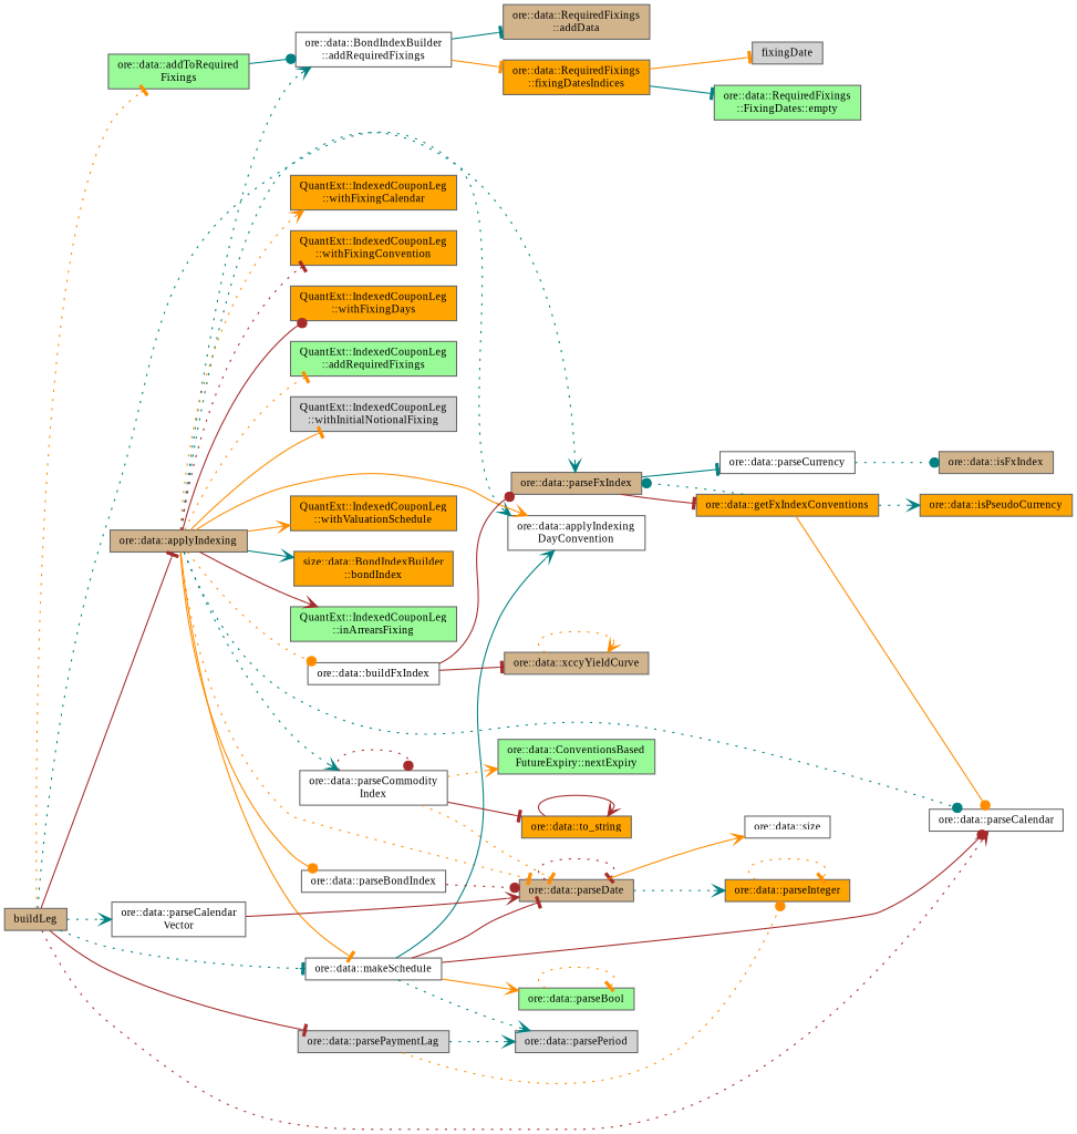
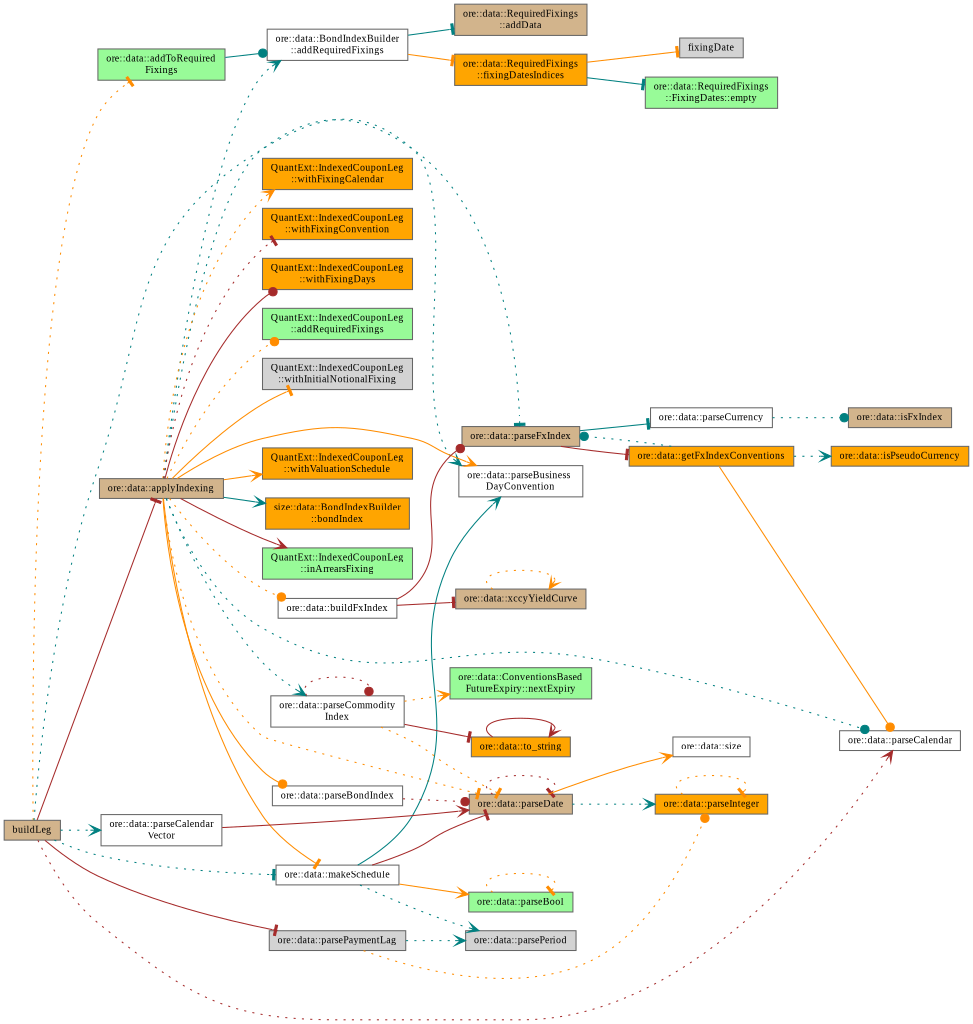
  digraph {
    fontname="Liberation Serif"
    rankdir=LR
    node [color=grey40 fillcolor=white fontname="Liberation Serif" fontsize=10 shape=box style=filled]
    edge [arrowhead=vee color=darkorange fontname="Liberation Serif" fontsize=10 labelfontname=Helvetica labelfontsize=10 style=dotted]
    n1 [color=gray40 fillcolor=tan fontcolor=black height=0.2 label=buildLeg width=0.4]
    n2 [fillcolor=palegreen height=0.2 label="ore::data::addToRequired\lFixings" width=0.4]
    n3 [fillcolor=tan height=0.2 label="ore::data::applyIndexing" width=0.4]
    n4 [height=0.2 label="ore::data::parseCalendar" width=0.4]
    n5 [height=0.2 label="ore::data::makeSchedule" width=0.4]
-   n6 [height=0.2 label="ore::data::applyIndexing\lDayConvention" width=0.4]
+   n6 [height=0.2 label="ore::data::parseBusiness\lDayConvention" width=0.4]
    n7 [height=0.2 label="ore::data::parseCalendar\lVector" width=0.4]
    n8 [fillcolor=lightgrey height=0.2 label="ore::data::parsePaymentLag" width=0.4]
    n9 [height=0.2 label="ore::data::BondIndexBuilder\l::addRequiredFixings" width=0.4]
    n10 [fillcolor=tan height=0.2 label="ore::data::parseDate" width=0.4]
    n11 [fillcolor=orange height=0.2 label="size::data::BondIndexBuilder\l::bondIndex" width=0.4]
    n12 [height=0.2 label="ore::data::buildFxIndex" width=0.4]
    n13 [fillcolor=tan height=0.2 label="ore::data::parseFxIndex" width=0.4]
    n14 [fillcolor=palegreen height=0.2 label="QuantExt::IndexedCouponLeg\l::inArrearsFixing" width=0.4]
    n15 [height=0.2 label="ore::data::parseBondIndex" width=0.4]
    n16 [height=0.2 label="ore::data::parseCommodity\lIndex" width=0.4]
    n17 [fillcolor=orange height=0.2 label="QuantExt::IndexedCouponLeg\l::withFixingCalendar" width=0.4]
    n18 [fillcolor=orange height=0.2 label="QuantExt::IndexedCouponLeg\l::withFixingConvention" width=0.4]
    n19 [fillcolor=orange height=0.2 label="QuantExt::IndexedCouponLeg\l::withFixingDays" width=0.4]
    n20 [fillcolor=palegreen height=0.2 label="QuantExt::IndexedCouponLeg\l::addRequiredFixings" width=0.4]
    n21 [fillcolor=lightgrey height=0.2 label="QuantExt::IndexedCouponLeg\l::withInitialNotionalFixing" width=0.4]
    n22 [fillcolor=orange height=0.2 label="QuantExt::IndexedCouponLeg\l::withValuationSchedule" width=0.4]
    n23 [fillcolor=palegreen height=0.2 label="ore::data::parseBool" width=0.4]
    n24 [fillcolor=lightgrey height=0.2 label="ore::data::parsePeriod" width=0.4]
    n25 [fillcolor=orange height=0.2 label="ore::data::parseInteger" width=0.4]
    n26 [height=0.2 label="ore::data::size" width=0.4]
    n27 [fillcolor=tan height=0.2 label="ore::data::RequiredFixings\l::addData" width=0.4]
    n28 [fillcolor=orange height=0.2 label="ore::data::RequiredFixings\l::fixingDatesIndices" width=0.4]
    n29 [fillcolor=tan height=0.2 label="ore::data::xccyYieldCurve" width=0.4]
    n30 [fillcolor=orange height=0.2 label="ore::data::getFxIndexConventions" width=0.4]
    n31 [height=0.2 label="ore::data::parseCurrency" width=0.4]
    n32 [fillcolor=palegreen height=0.2 label="ore::data::ConventionsBased\lFutureExpiry::nextExpiry" width=0.4]
    n33 [fillcolor=orange height=0.2 label="ore::data::to_string" width=0.4]
    n34 [fillcolor=palegreen height=0.2 label="ore::data::RequiredFixings\l::FixingDates::empty" width=0.4]
    n35 [fillcolor=lightgrey height=0.2 label=fixingDate width=0.4]
    n36 [fillcolor=orange height=0.2 label="ore::data::isPseudoCurrency" width=0.4]
    n37 [fillcolor=tan height=0.2 label="ore::data::isFxIndex" width=0.4]
    n1 -> n2 [arrowhead=tee]
    n1 -> n3 [arrowhead=tee color=brown style=solid]
    n1 -> n4 [color=brown]
    n1 -> n5 [arrowhead=tee color=teal]
    n1 -> n6 [color=teal]
    n1 -> n7 [color=teal]
    n1 -> n8 [arrowhead=tee color=brown style=solid]
    n2 -> n9 [arrowhead=dot color=teal style=solid]
    n3 -> n4 [arrowhead=dot color=teal]
    n3 -> n5 [arrowhead=tee style=solid]
    n3 -> n6 [style=solid]
    n3 -> n9 [color=teal]
    n3 -> n10 [arrowhead=tee]
    n3 -> n11 [color=teal style=solid]
    n3 -> n12 [arrowhead=dot]
-   n3 -> n13 [color=teal]
+   n3 -> n13 [arrowhead=tee color=teal]
    n3 -> n14 [color=brown style=solid]
    n3 -> n15 [arrowhead=dot style=solid]
    n3 -> n16 [color=teal]
    n3 -> n17
    n3 -> n18 [arrowhead=tee color=brown]
    n3 -> n19 [arrowhead=dot color=brown style=solid]
-   n3 -> n20 [arrowhead=tee]
+   n3 -> n20 [arrowhead=dot]
    n3 -> n21 [arrowhead=tee style=solid]
    n3 -> n22 [style=solid]
-   n5 -> n4 [arrowhead=dot color=brown style=solid]
    n5 -> n6 [color=teal style=solid]
    n5 -> n10 [arrowhead=tee color=brown style=solid]
    n5 -> n23 [style=solid]
    n5 -> n24 [color=teal]
    n7 -> n10 [color=brown style=solid]
    n8 -> n24 [color=teal]
    n8 -> n25 [arrowhead=dot]
    n9 -> n27 [arrowhead=tee color=teal style=solid]
    n9 -> n28 [arrowhead=tee style=solid]
    n10 -> n10 [arrowhead=tee color=brown]
    n10 -> n25 [color=teal]
    n10 -> n26 [style=solid]
    n12 -> n13 [arrowhead=dot color=brown style=solid]
    n12 -> n29 [arrowhead=tee color=brown style=solid]
    n13 -> n30 [arrowhead=tee color=brown style=solid]
    n13 -> n31 [arrowhead=tee color=teal style=solid]
    n15 -> n10 [arrowhead=dot color=brown]
    n16 -> n10 [arrowhead=tee]
    n16 -> n16 [arrowhead=dot color=brown]
    n16 -> n32
    n16 -> n33 [arrowhead=tee color=brown style=solid]
    n23 -> n23 [arrowhead=tee]
    n25 -> n25 [arrowhead=tee]
    n28 -> n34 [arrowhead=tee color=teal style=solid]
    n28 -> n35 [arrowhead=tee style=solid]
    n29 -> n29
    n30 -> n4 [arrowhead=dot style=solid]
    n30 -> n13 [arrowhead=dot color=teal]
    n30 -> n36 [color=teal]
    n31 -> n37 [arrowhead=dot color=teal]
    n33 -> n33 [color=brown style=solid]
  }
